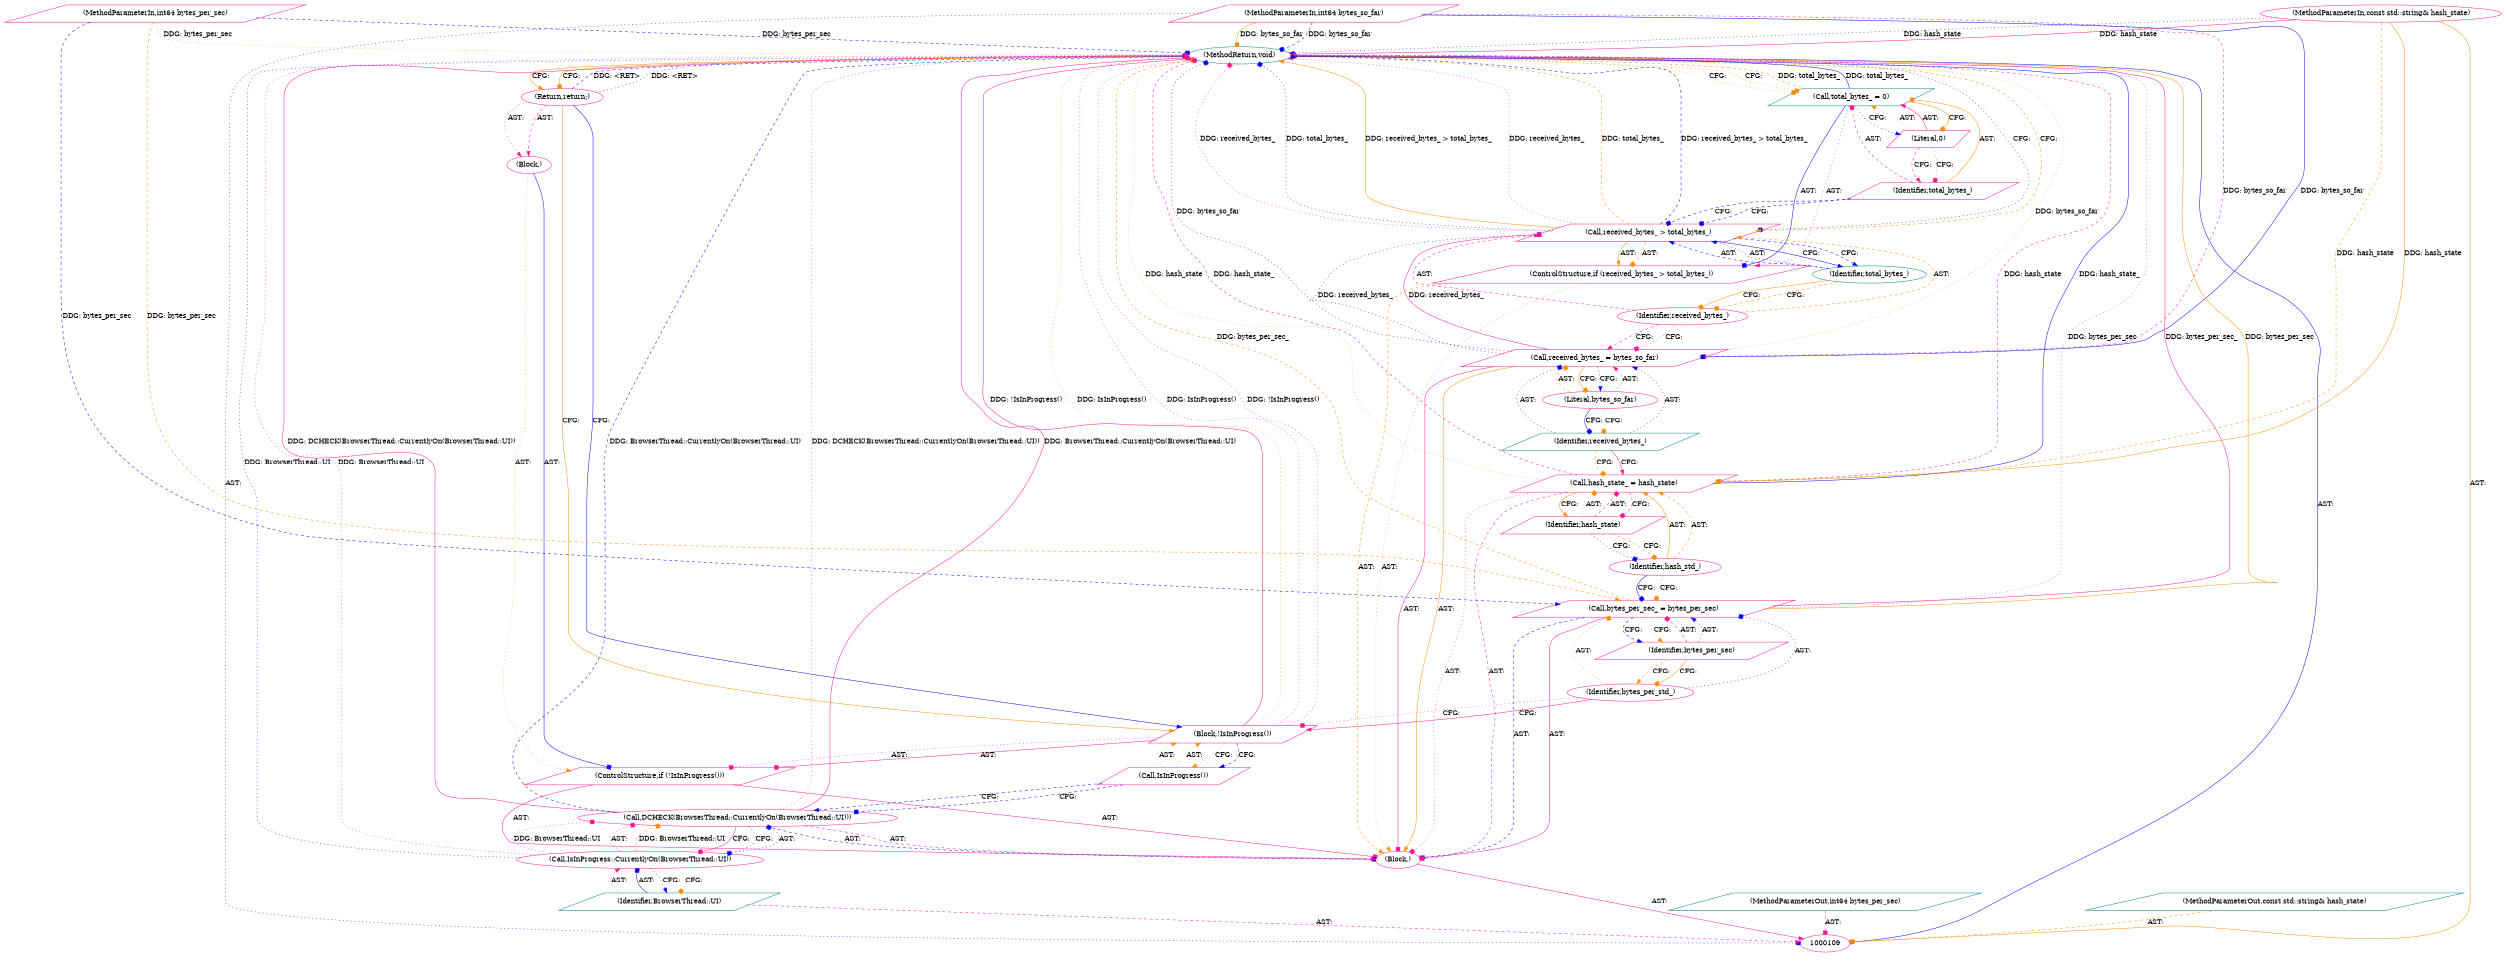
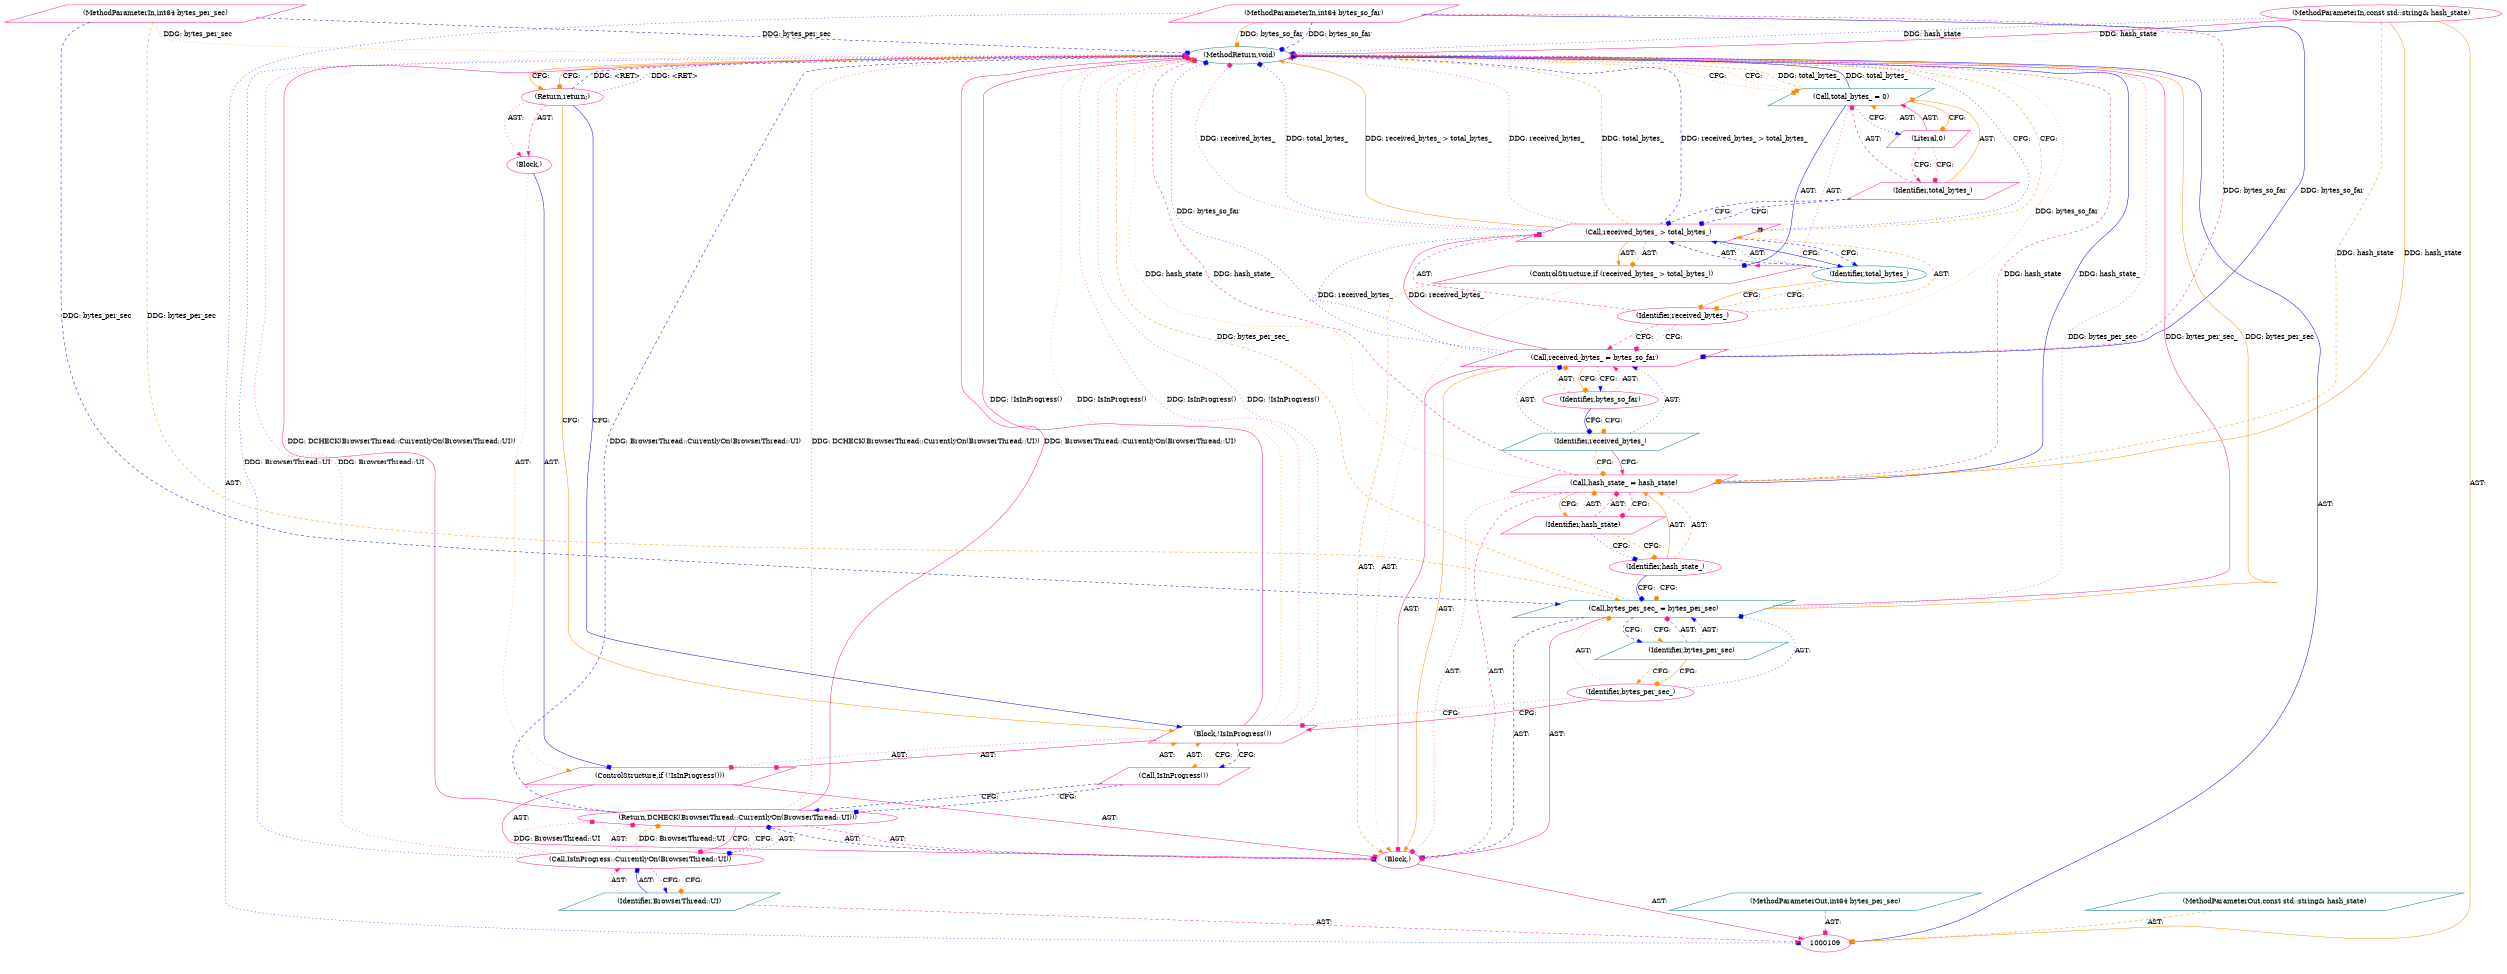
  digraph {
    node [color=deeppink shape=parallelogram]
    edge [arrowhead=box color=darkorange style=dotted]
    n1 [color=teal label="(MethodReturn,void)" shape=ellipse]
    n2 [label="(Return,return;)" shape=ellipse]
    n3 [label="(Call,received_bytes_ > total_bytes_)"]
    n4 [color=teal label="(Call,total_bytes_ = 0)"]
    1000109 [shape=ellipse]
    n6 [label="(Block,)" shape=ellipse]
    n7 [label="(Block,!IsInProgress())"]
    n8 [label="(ControlStructure,if (received_bytes_ > total_bytes_))"]
    n9 [color=teal label="(Identifier,total_bytes_)" shape=ellipse]
    n10 [label="(Literal,0)"]
    n11 [label="(MethodParameterIn,int64 bytes_so_far)"]
    n12 [label="(Call,received_bytes_ = bytes_so_far)"]
    n13 [label="(Block,)" shape=ellipse]
-   n14 [label="(Literal,bytes_so_far)" shape=ellipse]
+   n14 [label="(Identifier,bytes_so_far)" shape=ellipse]
    n15 [label="(ControlStructure,if (!IsInProgress()))"]
    n16 [label="(Call,IsInProgress())"]
-   n17 [label="(Identifier,bytes_per_sec)"]
-   n18 [label="(Call,bytes_per_sec_ = bytes_per_sec)"]
-   n19 [label="(Identifier,bytes_per_std_)" shape=ellipse]
+   n17 [color=teal label="(Identifier,bytes_per_sec)"]
+   n18 [color=teal label="(Call,bytes_per_sec_ = bytes_per_sec)"]
+   n19 [label="(Identifier,bytes_per_sec_)" shape=ellipse]
    n20 [label="(Identifier,hash_state)"]
    n21 [label="(Call,hash_state_ = hash_state)"]
-   n22 [label="(Identifier,hash_std_)" shape=ellipse]
+   n22 [label="(Identifier,hash_state_)" shape=ellipse]
    n23 [label="(MethodParameterIn,int64 bytes_per_sec)"]
    n24 [color=teal label="(MethodParameterOut,int64 bytes_per_sec)"]
    n25 [color=teal label="(Identifier,received_bytes_)"]
    n26 [label="(Identifier,received_bytes_)" shape=ellipse]
    n27 [label="(Identifier,total_bytes_)"]
    n28 [label="(MethodParameterIn,const std::string& hash_state)" shape=ellipse]
    n29 [color=teal label="(MethodParameterOut,const std::string& hash_state)"]
-   n30 [label="(Call,DCHECK(BrowserThread::CurrentlyOn(BrowserThread::UI)))" shape=ellipse]
+   n30 [label="(Return,DCHECK(BrowserThread::CurrentlyOn(BrowserThread::UI)))" shape=ellipse]
    n31 [label="(Call,IsInProgress::CurrentlyOn(BrowserThread::UI))" shape=ellipse]
    n32 [color=teal label="(Identifier,BrowserThread::UI)"]
    n1 -> n2 [arrowhead=normal label="CFG: " style=solid]
    n1 -> n2 [label="CFG: " style=solid]
    n1 -> n3 [color=blue label="CFG: "]
    n1 -> n3 [arrowhead=normal label="CFG: " style=dashed]
    n1 -> n4 [label="CFG: "]
    n1 -> n4 [label="CFG: "]
    n1 -> 1000109 [color=blue label="AST: " style=solid]
    n2 -> n1 [arrowhead=normal color=blue label="DDG: <RET>" style=dashed]
    n2 -> n1 [arrowhead=normal color=blue label="DDG: <RET>"]
    n2 -> n6 [arrowhead=normal color=deeppink label="AST: "]
    n2 -> n6 [arrowhead=normal color=deeppink label="AST: " style=dashed]
    n2 -> n7 [arrowhead=normal color=blue label="CFG: " style=solid]
    n2 -> n7 [arrowhead=normal label="CFG: " style=solid]
    n3 -> n1 [color=blue label="DDG: total_bytes_"]
    n3 -> n1 [arrowhead=normal label="DDG: received_bytes_ > total_bytes_" style=solid]
    n3 -> n1 [arrowhead=normal color=deeppink label="DDG: received_bytes_"]
    n3 -> n1 [arrowhead=normal label="DDG: total_bytes_" style=dashed]
    n3 -> n1 [arrowhead=normal color=blue label="DDG: received_bytes_ > total_bytes_" style=dashed]
    n3 -> n1 [color=deeppink label="DDG: received_bytes_"]
    n3 -> n8 [arrowhead=normal label="AST: " style=solid]
    n3 -> n8 [label="AST: " style=dashed]
    n3 -> n9 [arrowhead=normal color=blue label="CFG: " style=solid]
    n3 -> n9 [arrowhead=normal color=blue label="CFG: " style=dashed]
    n4 -> n1 [arrowhead=normal label="DDG: total_bytes_" style=dashed]
    n4 -> n1 [arrowhead=normal color=blue label="DDG: total_bytes_" style=solid]
    n4 -> n8 [arrowhead=normal color=deeppink label="AST: "]
    n4 -> n8 [color=blue label="AST: " style=solid]
    n4 -> n10 [label="CFG: " style=solid]
    n4 -> n10 [arrowhead=normal color=blue label="CFG: "]
    n6 -> n15 [arrowhead=normal label="AST: "]
    n6 -> n15 [color=blue label="AST: " style=solid]
    n7 -> n1 [arrowhead=normal color=deeppink label="DDG: !IsInProgress()" style=solid]
    n7 -> n1 [arrowhead=normal color=deeppink label="DDG: IsInProgress()"]
    n7 -> n1 [color=deeppink label="DDG: !IsInProgress()"]
    n7 -> n1 [arrowhead=normal label="DDG: IsInProgress()"]
    n7 -> n15 [color=deeppink label="AST: " style=solid]
    n7 -> n15 [color=deeppink label="AST: "]
    n7 -> n16 [arrowhead=normal label="CFG: "]
    n7 -> n16 [arrowhead=normal color=blue label="CFG: " style=dashed]
    n8 -> n13 [arrowhead=normal label="AST: " style=dashed]
    n8 -> n13 [arrowhead=normal label="AST: "]
    n9 -> n3 [arrowhead=normal color=blue label="AST: " style=dashed]
    n9 -> n3 [arrowhead=normal color=blue label="AST: "]
    n9 -> n26 [label="CFG: " style=dashed]
    n9 -> n26 [label="CFG: " style=solid]
    n10 -> n4 [arrowhead=normal label="AST: "]
    n10 -> n4 [arrowhead=normal color=deeppink label="AST: " style=solid]
    n10 -> n27 [color=deeppink label="CFG: "]
    n10 -> n27 [arrowhead=normal color=deeppink label="CFG: " style=dashed]
    n11 -> n1 [label="DDG: bytes_so_far" style=solid]
    n11 -> n1 [color=blue label="DDG: bytes_so_far" style=dashed]
    n11 -> 1000109 [color=blue label="AST: "]
    n11 -> n12 [color=deeppink label="DDG: bytes_so_far" style=dashed]
    n11 -> n12 [color=blue label="DDG: bytes_so_far" style=solid]
    n12 -> n1 [color=blue label="DDG: bytes_so_far"]
    n12 -> n1 [label="DDG: bytes_so_far"]
    n12 -> n3 [color=blue label="DDG: received_bytes_"]
    n12 -> n3 [color=deeppink label="DDG: received_bytes_" style=solid]
    n12 -> n13 [arrowhead=normal label="AST: " style=solid]
    n12 -> n13 [color=deeppink label="AST: " style=solid]
    n12 -> n14 [label="CFG: " style=solid]
    n12 -> n14 [arrowhead=normal color=blue label="CFG: "]
    n13 -> 1000109 [arrowhead=normal color=deeppink label="AST: " style=solid]
    n14 -> n12 [arrowhead=normal color=deeppink label="AST: "]
    n14 -> n12 [label="AST: " style=dashed]
    n14 -> n25 [color=blue label="CFG: " style=solid]
    n14 -> n25 [label="CFG: "]
    n15 -> n13 [color=deeppink label="AST: " style=solid]
    n15 -> n13 [color=deeppink label="AST: " style=solid]
    n16 -> n7 [arrowhead=normal label="AST: "]
    n16 -> n7 [arrowhead=normal label="AST: "]
    n16 -> n30 [arrowhead=normal color=blue label="CFG: " style=dashed]
    n16 -> n30 [color=blue label="CFG: " style=dashed]
    n17 -> n18 [color=deeppink label="AST: " style=dashed]
    n17 -> n18 [arrowhead=normal color=blue label="AST: "]
    n17 -> n19 [arrowhead=normal label="CFG: " style=dashed]
    n17 -> n19 [label="CFG: " style=solid]
    n18 -> n1 [arrowhead=normal color=deeppink label="DDG: bytes_per_sec"]
    n18 -> n1 [arrowhead=normal color=deeppink label="DDG: bytes_per_sec_" style=solid]
    n18 -> n1 [label="DDG: bytes_per_sec" style=solid]
    n18 -> n1 [label="DDG: bytes_per_sec_" style=dashed]
    n18 -> n13 [color=deeppink label="AST: " style=solid]
    n18 -> n13 [arrowhead=normal color=blue label="AST: " style=dashed]
    n18 -> n17 [arrowhead=normal color=blue label="CFG: " style=dashed]
    n18 -> n17 [arrowhead=normal label="CFG: "]
    n19 -> n7 [arrowhead=normal color=deeppink label="CFG: " style=solid]
    n19 -> n7 [color=deeppink label="CFG: "]
    n19 -> n18 [label="AST: "]
    n19 -> n18 [color=blue label="AST: "]
    n20 -> n21 [label="AST: "]
    n20 -> n21 [color=deeppink label="AST: " style=dashed]
    n20 -> n22 [color=blue label="CFG: "]
    n20 -> n22 [label="CFG: " style=dashed]
    n21 -> n1 [label="DDG: hash_state"]
    n21 -> n1 [color=deeppink label="DDG: hash_state_" style=dashed]
    n21 -> n1 [color=deeppink label="DDG: hash_state" style=dashed]
    n21 -> n1 [color=blue label="DDG: hash_state_" style=solid]
    n21 -> n13 [color=deeppink label="AST: " style=dashed]
    n21 -> n13 [color=deeppink label="AST: "]
    n21 -> n20 [color=deeppink label="CFG: " style=dashed]
    n21 -> n20 [arrowhead=normal label="CFG: " style=solid]
    n22 -> n18 [color=blue label="CFG: " style=solid]
    n22 -> n18 [label="CFG: "]
    n22 -> n21 [arrowhead=normal label="AST: " style=solid]
    n22 -> n21 [arrowhead=normal label="AST: " style=dashed]
    n23 -> n1 [label="DDG: bytes_per_sec"]
    n23 -> n1 [color=blue label="DDG: bytes_per_sec" style=dashed]
    n23 -> n18 [arrowhead=normal label="DDG: bytes_per_sec" style=dashed]
    n23 -> n18 [arrowhead=normal color=blue label="DDG: bytes_per_sec" style=dashed]
    n24 -> 1000109 [color=deeppink label="AST: " style=dashed]
    n25 -> n12 [color=blue label="AST: "]
    n25 -> n12 [arrowhead=normal color=blue label="AST: "]
    n25 -> n21 [arrowhead=normal color=deeppink label="CFG: " style=solid]
    n25 -> n21 [label="CFG: " style=dashed]
    n26 -> n3 [arrowhead=normal color=deeppink label="AST: " style=dashed]
    n26 -> n3 [arrowhead=normal label="AST: " style=dashed]
    n26 -> n12 [arrowhead=normal color=deeppink label="CFG: " style=dashed]
    n26 -> n12 [color=deeppink label="CFG: "]
    n27 -> n3 [color=blue label="CFG: " style=dashed]
    n27 -> n3 [color=blue label="CFG: " style=dashed]
    n27 -> n4 [label="AST: " style=solid]
    n27 -> n4 [color=deeppink label="AST: " style=dashed]
    n28 -> n1 [arrowhead=normal color=blue label="DDG: hash_state"]
    n28 -> n1 [arrowhead=normal color=deeppink label="DDG: hash_state" style=solid]
    n28 -> 1000109 [arrowhead=normal label="AST: " style=solid]
    n28 -> n21 [label="DDG: hash_state" style=dashed]
    n28 -> n21 [label="DDG: hash_state" style=solid]
    n29 -> 1000109 [label="AST: " style=dashed]
    n30 -> n1 [arrowhead=normal color=deeppink label="DDG: DCHECK(BrowserThread::CurrentlyOn(BrowserThread::UI))" style=solid]
    n30 -> n1 [arrowhead=normal color=blue label="DDG: BrowserThread::CurrentlyOn(BrowserThread::UI)" style=dashed]
    n30 -> n1 [color=deeppink label="DDG: DCHECK(BrowserThread::CurrentlyOn(BrowserThread::UI))"]
    n30 -> n1 [color=deeppink label="DDG: BrowserThread::CurrentlyOn(BrowserThread::UI)" style=solid]
    n30 -> n13 [color=blue label="AST: " style=dashed]
    n30 -> n13 [arrowhead=normal color=deeppink label="AST: " style=dashed]
    n30 -> n31 [color=deeppink label="CFG: " style=solid]
    n30 -> n31 [color=blue label="CFG: "]
    n31 -> n1 [color=blue label="DDG: BrowserThread::UI"]
    n31 -> n1 [color=deeppink label="DDG: BrowserThread::UI"]
    n31 -> n30 [color=blue label="AST: "]
    n31 -> n30 [color=deeppink label="DDG: BrowserThread::UI"]
    n31 -> n30 [color=deeppink label="AST: "]
    n31 -> n30 [label="DDG: BrowserThread::UI" style=dashed]
    n31 -> n32 [arrowhead=normal color=blue label="CFG: "]
    n31 -> n32 [label="CFG: "]
    n32 -> 1000109 [arrowhead=normal color=deeppink label="AST: " style=dashed]
    n32 -> n31 [arrowhead=normal color=deeppink label="AST: "]
    n32 -> n31 [color=blue label="AST: " style=solid]
  }
